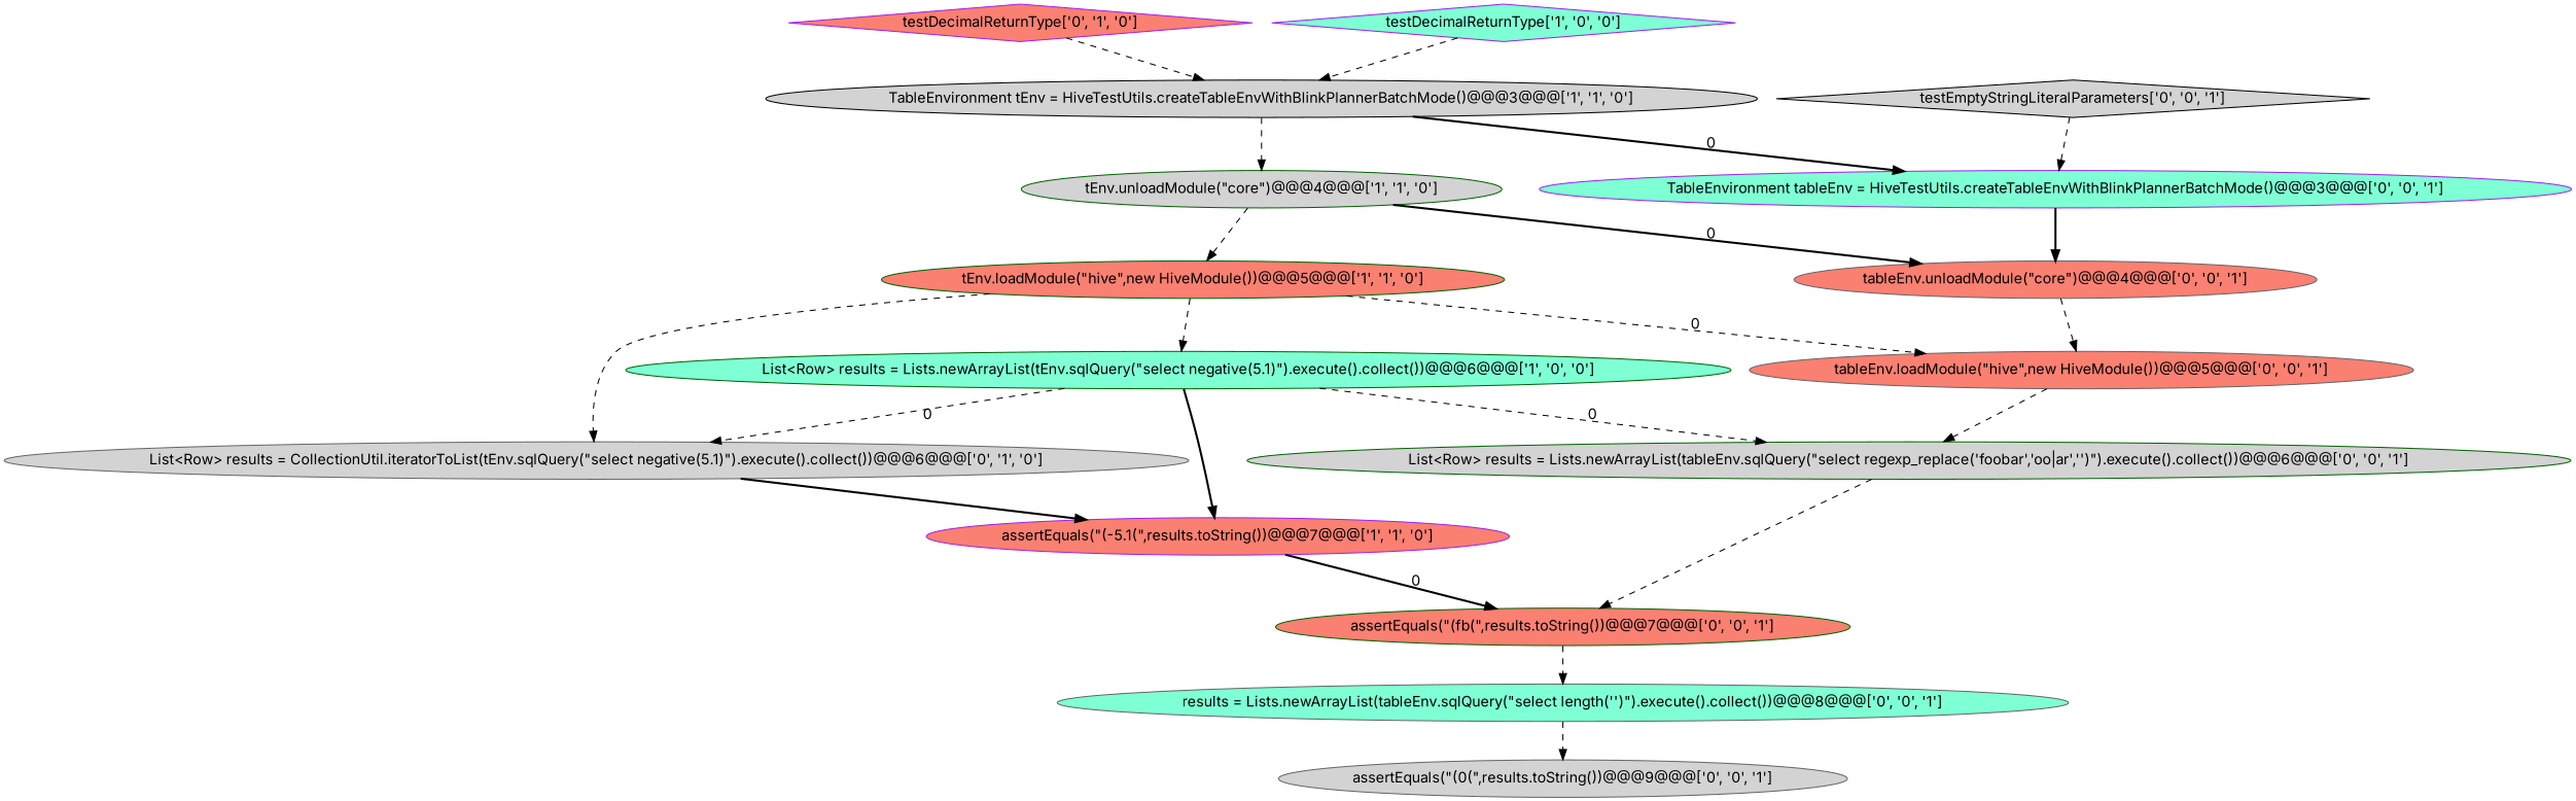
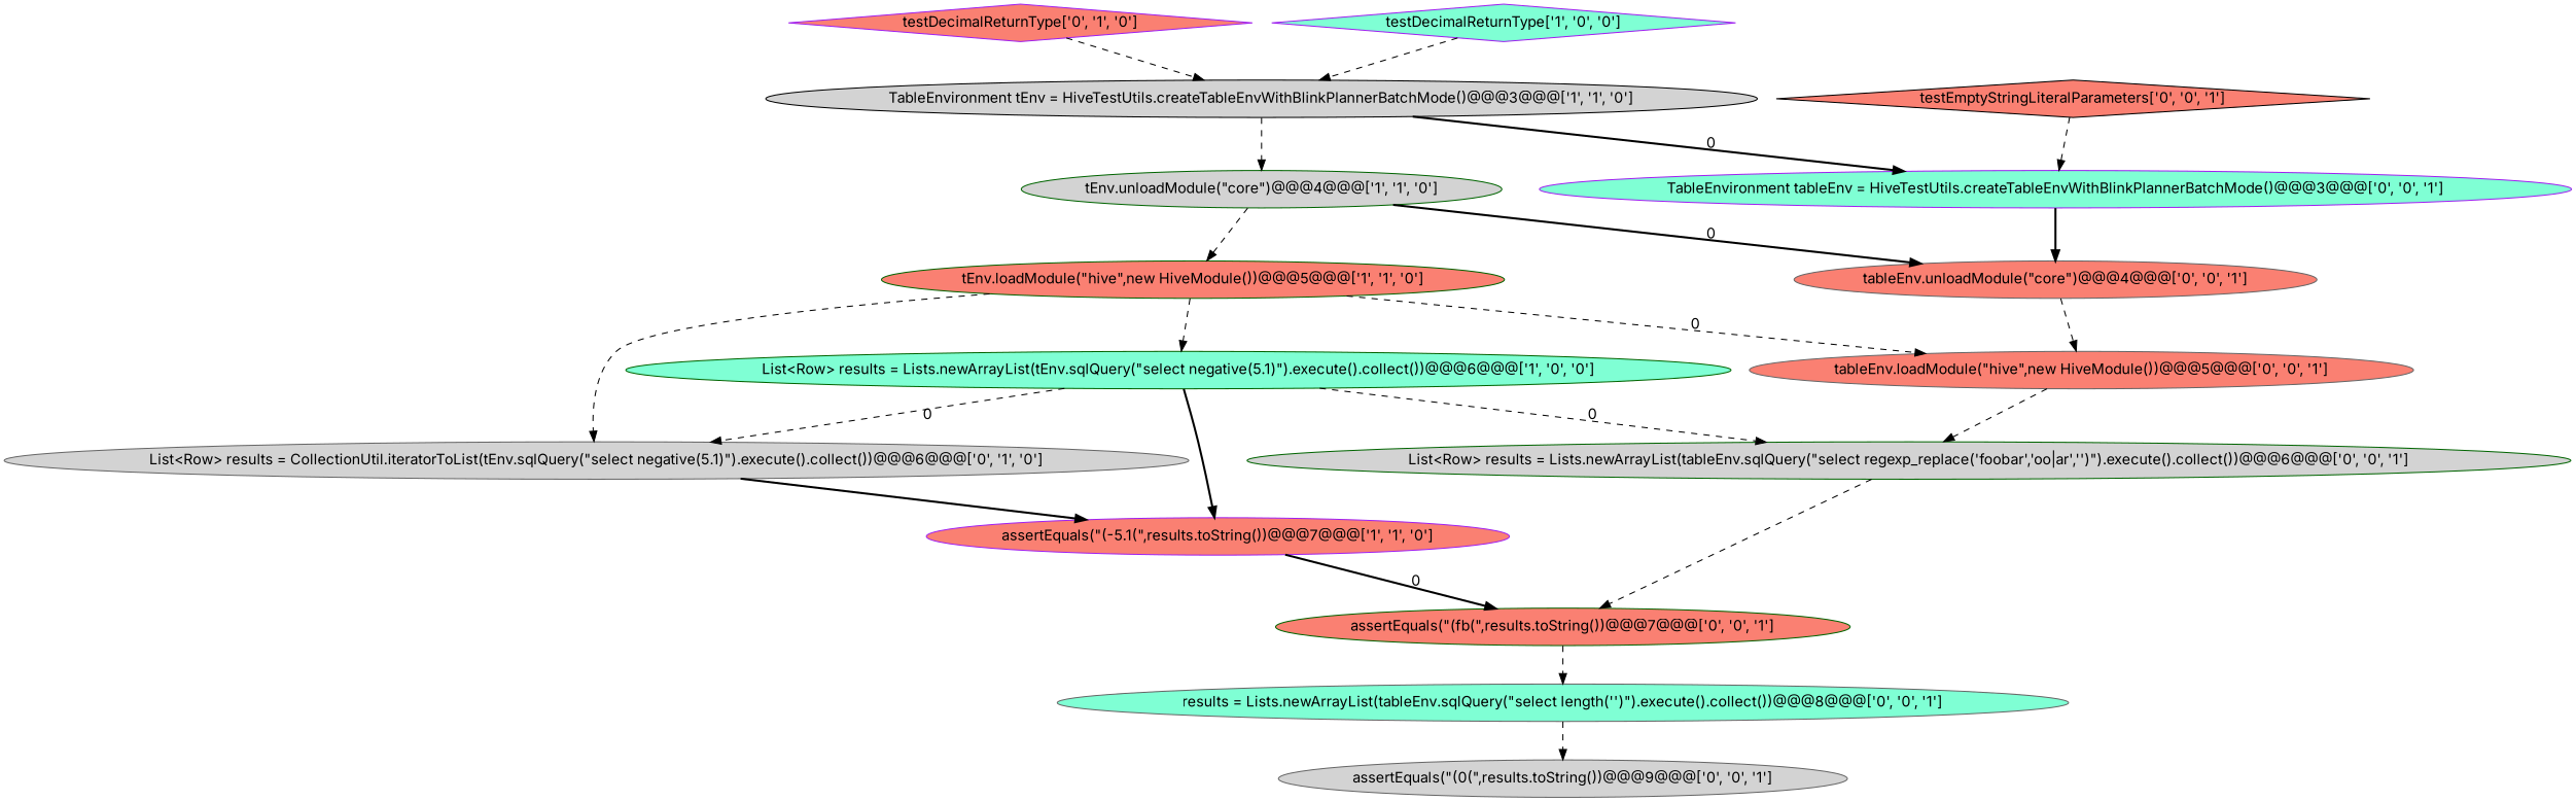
  digraph {
    fontname=Inter
    node [fillcolor=salmon shape=ellipse style=filled color=darkgreen fontname=Inter]
    edge [style=dashed fontname=Inter]
    n1 [fillcolor=aquamarine label="List<Row> results = Lists.newArrayList(tEnv.sqlQuery(\"select negative(5.1)\").execute().collect())@@@6@@@['1', '0', '0']"]
    n2 [label="assertEquals(\"(-5.1(\",results.toString())@@@7@@@['1', '1', '0']" color=purple]
    n3 [fillcolor=lightgrey label="List<Row> results = Lists.newArrayList(tableEnv.sqlQuery(\"select regexp_replace('foobar','oo|ar','')\").execute().collect())@@@6@@@['0', '0', '1']"]
    n4 [fillcolor=lightgrey label="List<Row> results = CollectionUtil.iteratorToList(tEnv.sqlQuery(\"select negative(5.1)\").execute().collect())@@@6@@@['0', '1', '0']" color=gray40]
    n5 [fillcolor=lightgrey label="assertEquals(\"(0(\",results.toString())@@@9@@@['0', '0', '1']" color=gray40]
    n6 [label="testDecimalReturnType['0', '1', '0']" shape=diamond color=purple]
    n7 [fillcolor=lightgrey label="TableEnvironment tEnv = HiveTestUtils.createTableEnvWithBlinkPlannerBatchMode()@@@3@@@['1', '1', '0']" color=black]
    n8 [fillcolor=aquamarine label="TableEnvironment tableEnv = HiveTestUtils.createTableEnvWithBlinkPlannerBatchMode()@@@3@@@['0', '0', '1']" color=purple]
    n9 [label="tableEnv.unloadModule(\"core\")@@@4@@@['0', '0', '1']" color=gray40]
    n10 [label="assertEquals(\"(fb(\",results.toString())@@@7@@@['0', '0', '1']"]
    n11 [label="tableEnv.loadModule(\"hive\",new HiveModule())@@@5@@@['0', '0', '1']" color=gray40]
-   n12 [fillcolor=lightgrey label="testEmptyStringLiteralParameters['0', '0', '1']" shape=diamond color=black]
+   n12 [label="testEmptyStringLiteralParameters['0', '0', '1']" shape=diamond color=black]
    n13 [fillcolor=lightgrey label="tEnv.unloadModule(\"core\")@@@4@@@['1', '1', '0']"]
    n14 [label="tEnv.loadModule(\"hive\",new HiveModule())@@@5@@@['1', '1', '0']"]
    n15 [fillcolor=aquamarine label="results = Lists.newArrayList(tableEnv.sqlQuery(\"select length('')\").execute().collect())@@@8@@@['0', '0', '1']" color=gray40]
    n16 [fillcolor=aquamarine label="testDecimalReturnType['1', '0', '0']" shape=diamond color=purple]
    n1 -> n2 [style=bold]
    n1 -> n3 [label=0]
    n1 -> n4 [label=0]
    n2 -> n10 [label=0 style=bold]
    n3 -> n10
    n4 -> n2 [style=bold]
    n6 -> n7
    n7 -> n8 [label=0 style=bold]
    n7 -> n13
    n8 -> n9 [style=bold]
    n9 -> n11
    n10 -> n15
    n11 -> n3
    n12 -> n8
    n13 -> n9 [label=0 style=bold]
    n13 -> n14
    n14 -> n1
    n14 -> n4
    n14 -> n11 [label=0]
    n15 -> n5
    n16 -> n7
  }
